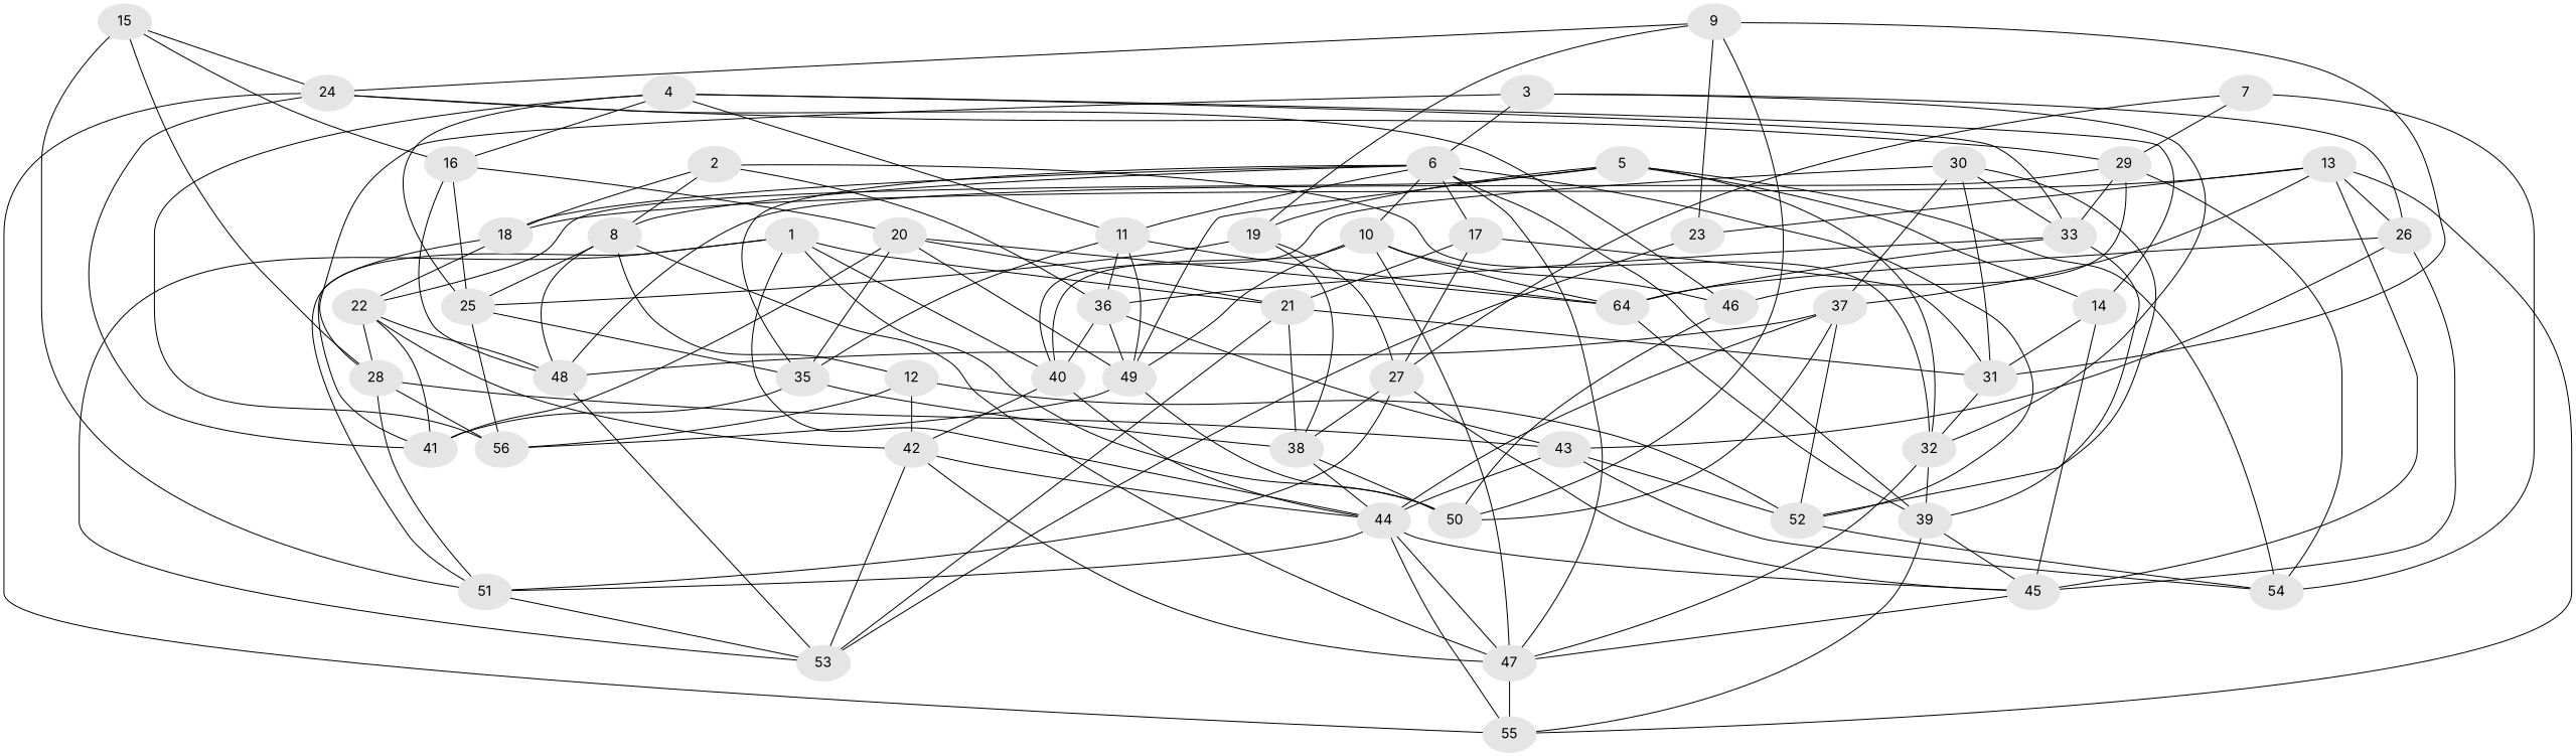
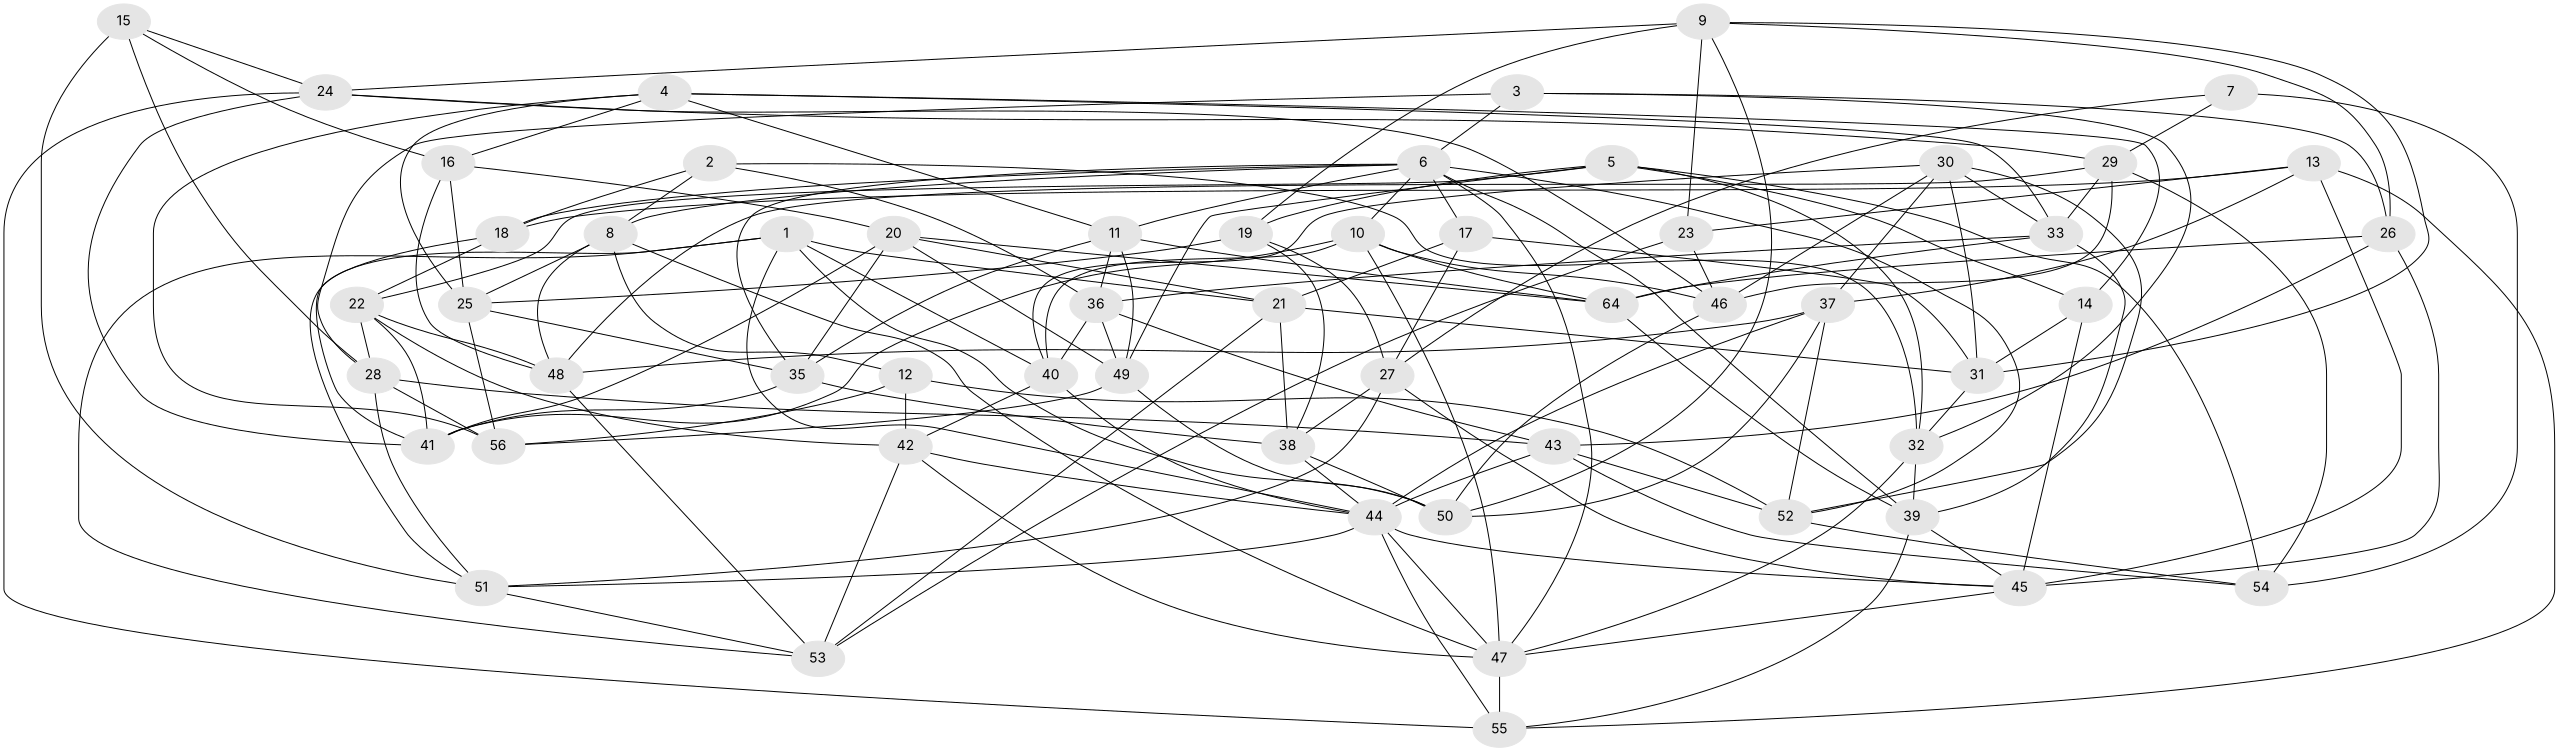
  graph {
    fontname=Inter
    node [color=gray90 fontname=Inter style=filled]
    edge [fontname=Inter weight=1.0]
    1
    21
    40
    44
    50
    51
    53
    31
    38
    42
    47
    45
    55
    2
    8
    18
    32
    36
    25
    48
    12
    22
    41
    39
    49
    43
    3
    6
    26
    28
    11
    10
    17
    35
    52
    n36 [label=64]
    56
    4
    14
    16
    33
    20
    5
    19
    54
    27
    46
    7
    29
    9
    23
    24
    13
    37
    15
    30
    1 -- 21
    1 -- 40
    1 -- 44
    1 -- 50
    1 -- 51
    1 -- 53
    21 -- 53
    21 -- 31
    21 -- 38
    40 -- 44
    40 -- 42
    44 -- 51
    44 -- 47
    44 -- 45
    44 -- 55
    51 -- 53
    31 -- 32
    38 -- 44
    38 -- 50
    42 -- 44
    42 -- 53
    42 -- 47
    47 -- 55 [weight=2.0]
    45 -- 47
    2 -- 8
    2 -- 18
    2 -- 32
    2 -- 36
    8 -- 47
    8 -- 25
    8 -- 48
    8 -- 12
    18 -- 22
    18 -- 41
    32 -- 47
    32 -- 39
    36 -- 40
    36 -- 49
    36 -- 43
    25 -- 35
    25 -- 56
    48 -- 53
    12 -- 42
    12 -- 52
    12 -- 56
    22 -- 42
    22 -- 48
    22 -- 41
    22 -- 28
    39 -- 45
    39 -- 55
    49 -- 50
    49 -- 56
    43 -- 44
    43 -- 52
    43 -- 54
    3 -- 32
    3 -- 6
    3 -- 26
    3 -- 28
    6 -- 47
    6 -- 8
    6 -- 18
    6 -- 39
    6 -- 11
    6 -- 10
    6 -- 17
    6 -- 35
    6 -- 52
    26 -- 45 [weight=2.0]
    26 -- 43
    26 -- n36
    28 -- 51
    28 -- 43
    28 -- 56
    11 -- 36
    11 -- 49
    11 -- 35
    11 -- n36
    10 -- 40
    10 -- 47
-   10 -- 49
+   10 -- 41
    10 -- n36
    10 -- 46
    17 -- 21
    17 -- 31
    17 -- 27
    35 -- 38
    35 -- 41
    52 -- 54
    n36 -- 39
    4 -- 25
    4 -- 11
    4 -- 56
    4 -- 14
    4 -- 16
    4 -- 33
    14 -- 31
    14 -- 45
    16 -- 25
    16 -- 48
    16 -- 20
    33 -- 36
    33 -- 39
    33 -- n36
    20 -- 21
    20 -- 41
    20 -- 49
    20 -- 35
    20 -- n36
    5 -- 32
    5 -- 22
    5 -- 49
    5 -- 14
    5 -- 19
    5 -- 54
    19 -- 38
    19 -- 25
    19 -- 27
    27 -- 51
    27 -- 38
    27 -- 45
    46 -- 50
    7 -- 54 [weight=2.0]
    7 -- 27
    7 -- 29
    29 -- 48
    29 -- 33
    29 -- 54
    29 -- 46 [weight=2.0]
    9 -- 50
    9 -- 31
-   13 -- 26
+   9 -- 26
    9 -- 19
    9 -- 23
    9 -- 24
    23 -- 53
+   23 -- 46
    24 -- 55
    24 -- 41
    24 -- 46
    24 -- 29
    13 -- 45
    13 -- 55
    13 -- 18 [weight=2.0]
    13 -- 23
    13 -- 37
    37 -- 44
    37 -- 50
    37 -- 48
    37 -- 52
    15 -- 51
    15 -- 28
    15 -- 16
    15 -- 24
    30 -- 40
    30 -- 31
    30 -- 52
    30 -- 33
+   30 -- 46
    30 -- 37
  }
